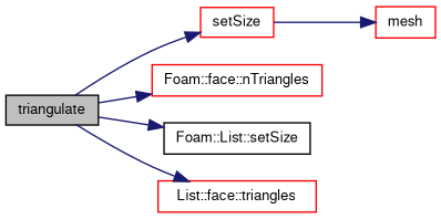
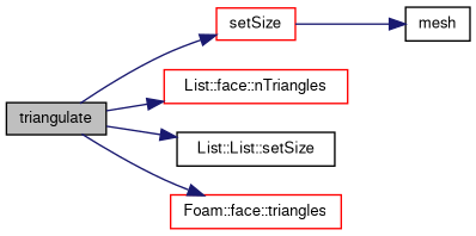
  digraph {
    rankdir=LR
    node [color=red fontname=FreeSans fontsize=10 shape=record]
    edge [color=midnightblue fontname=FreeSans fontsize=10 labelfontname=FreeSans labelfontsize=10 style=solid]
    n1 [color=black fillcolor=grey75 fontcolor=black height=0.2 label=triangulate style=filled width=0.4]
    n2 [height=0.2 label=setSize width=0.4]
-   n3 [height=0.2 label="Foam::face::nTriangles" width=0.4]
-   n4 [color=black height=0.2 label="Foam::List::setSize" width=0.4]
-   n5 [height=0.2 label="List::face::triangles" width=0.4]
-   n6 [height=0.2 label=mesh width=0.4]
+   n3 [height=0.2 label="List::face::nTriangles" width=0.4]
+   n4 [color=black height=0.2 label="List::List::setSize" width=0.4]
+   n5 [height=0.2 label="Foam::face::triangles" width=0.4]
+   n6 [color=black height=0.2 label=mesh width=0.4]
    n1 -> n2
    n1 -> n3
    n1 -> n4
    n1 -> n5
    n2 -> n6
  }
